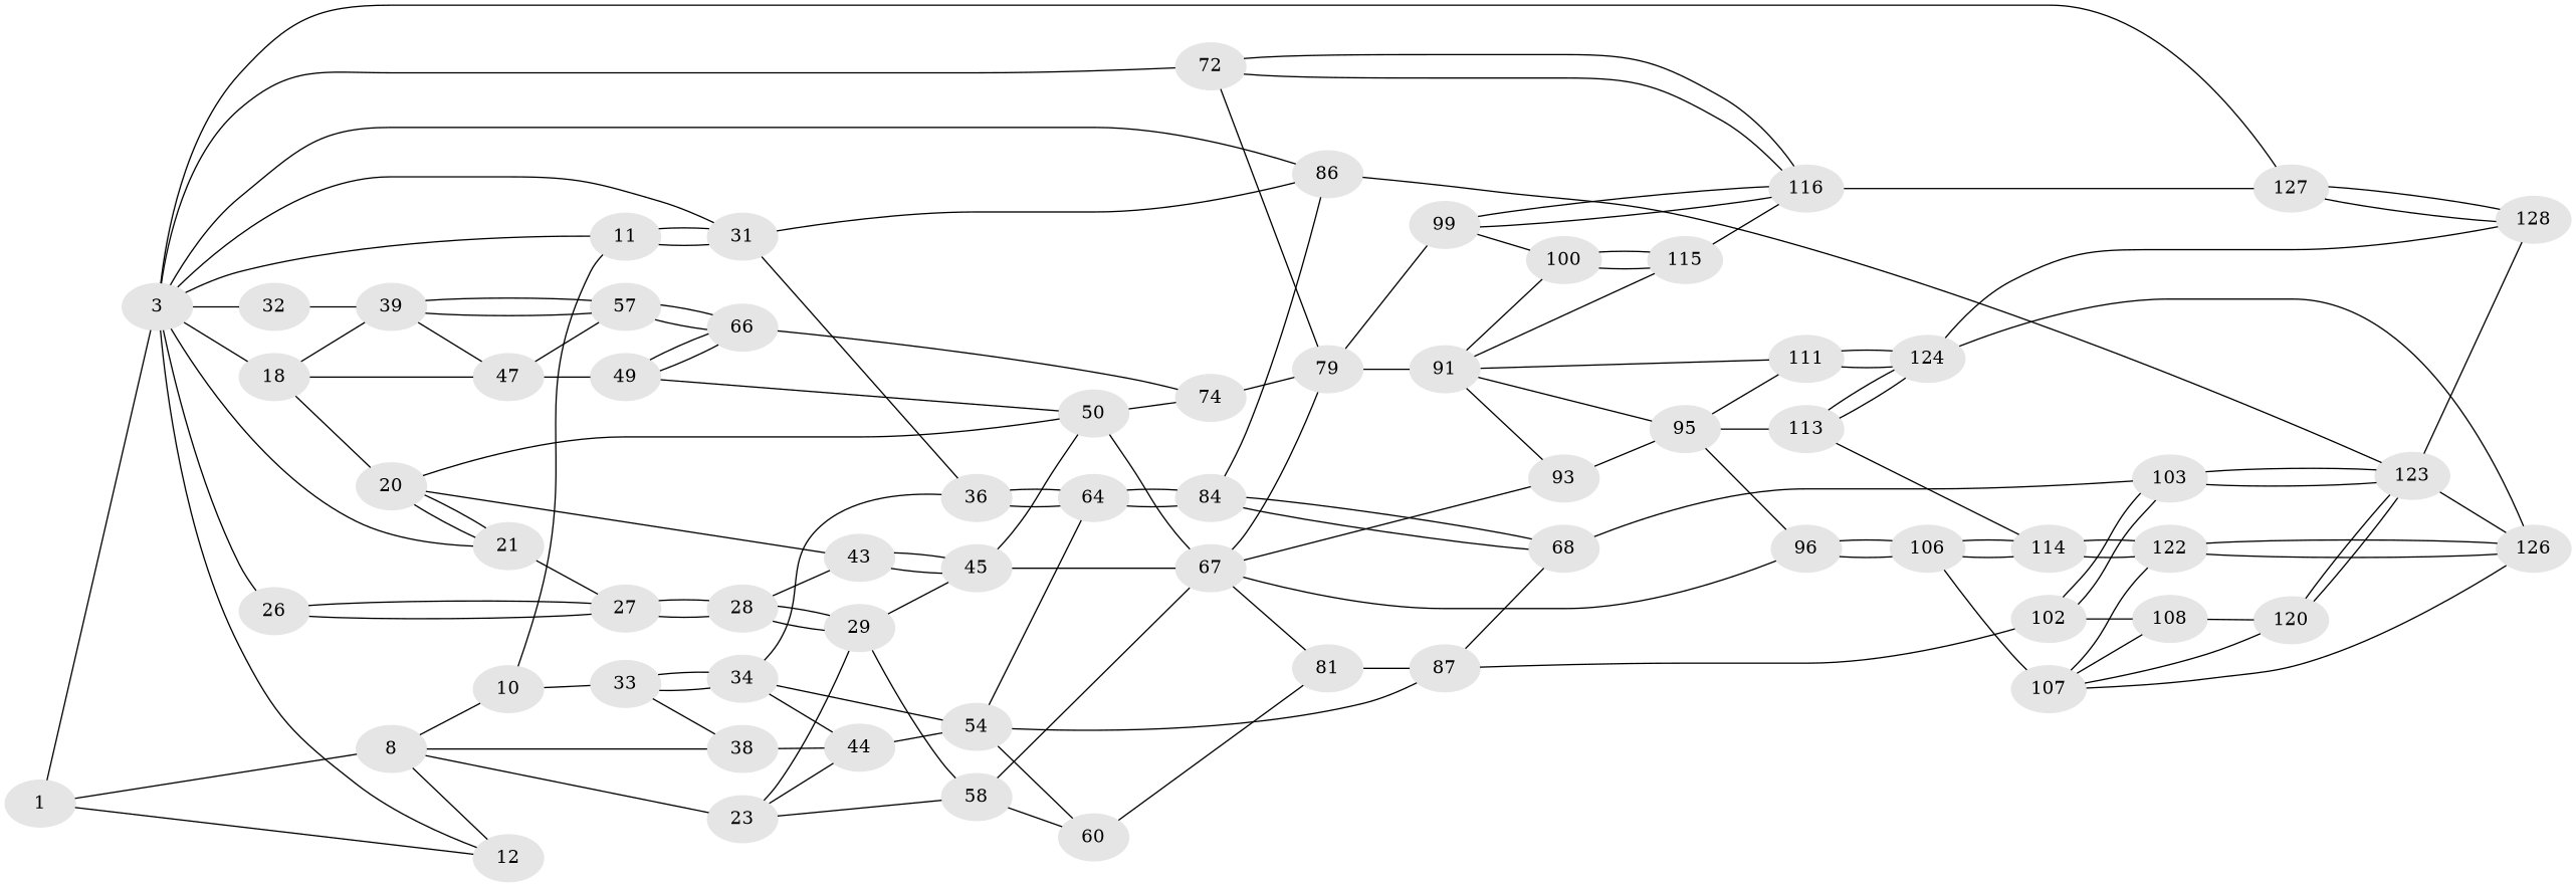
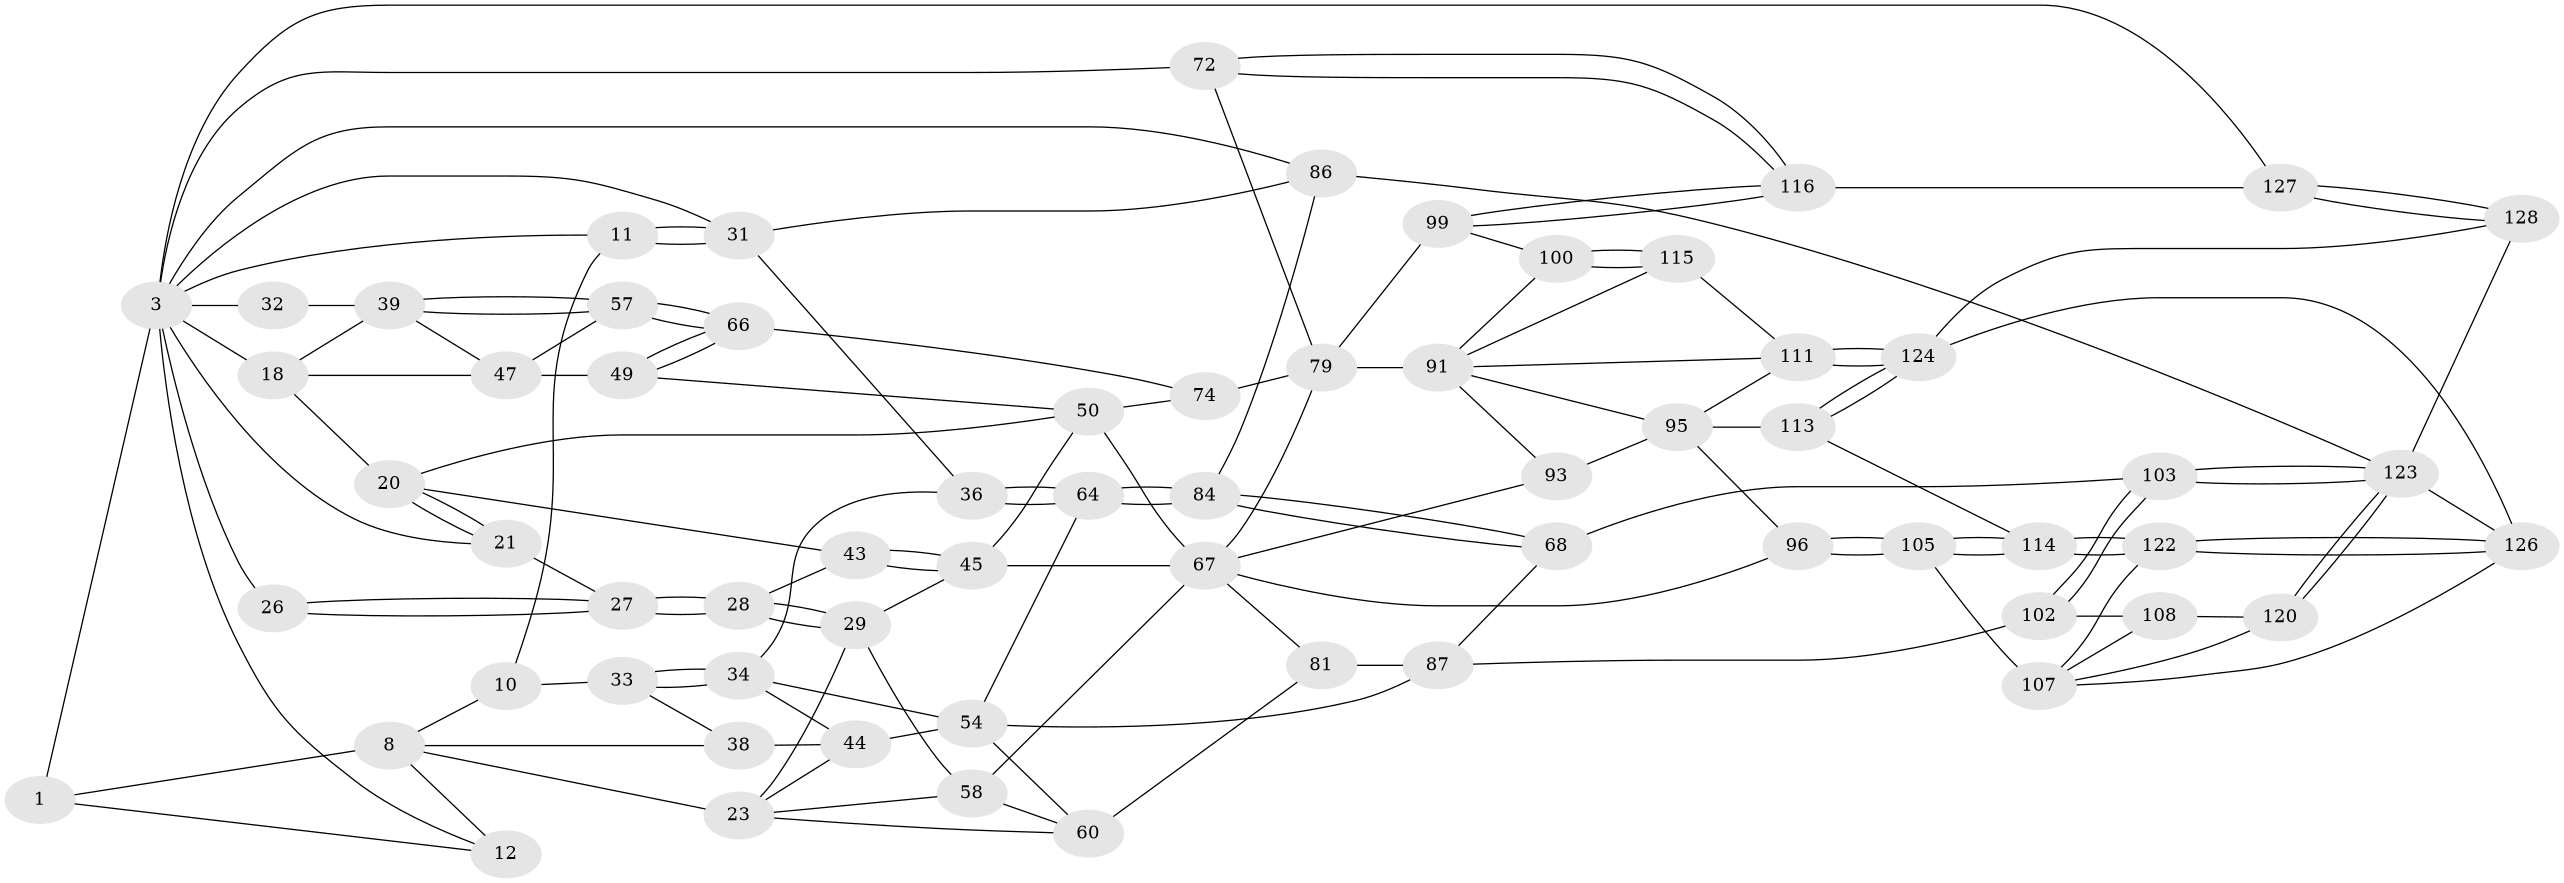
  graph {
    rankdir=LR
    node [color=gray90 style=filled]
    1 [super="+2+7"]
    3 [super="+4+15"]
    8 [super="+14+9"]
    12 [super="+13"]
    11
    18 [super="+19"]
    21
    26
    31
    32
    72 [super="+73"]
    86
    127
    10
    23 [super="+24+30"]
    38
    20 [super="+42"]
    39 [super="+40"]
    47 [super="+48"]
    27 [super="+37"]
    36
    79 [super="+80+97"]
    116 [super="+117"]
    123 [super="+130"]
    128
    33
    29 [super="+46"]
    44 [super="+53"]
    58 [super="+59+65"]
    60 [super="+61"]
    34 [super="+35"]
    43
    50 [super="+51+77"]
    57
    49
    45 [super="+56"]
    67 [super="+76+68"]
    74 [super="+78+75"]
    28 [super="+41"]
    54 [super="+62"]
    81 [super="+89+82"]
    64
    87 [super="+88+90"]
    84 [super="+85"]
    66
    93
    96
    n48 [label=68 super="+104"]
    102
    91 [super="+101+92"]
    99
    95 [super="+105"]
-   106
+   106 [label=105]
    100
    111
    115
    103
    126 [super="+129"]
    108 [super="+109+121"]
    113
    124 [super="+125"]
    114
    107 [super="+118"]
    120
    122
    1 -- 3
    1 -- 8
    1 -- 12 [weight=2]
    3 -- 12
    3 -- 11
    3 -- 18
    3 -- 21
    3 -- 26 [weight=2]
    3 -- 31
    3 -- 32 [weight=2]
    3 -- 72
    3 -- 86
    3 -- 127
    8 -- 12
    8 -- 10
    8 -- 23 [weight=2]
    8 -- 38
    11 -- 31
    11 -- 31
    18 -- 20
    18 -- 39
    18 -- 47
    21 -- 27
    26 -- 27
    26 -- 27
    31 -- 86
    31 -- 36
    32 -- 39
    72 -- 79
    72 -- 116
    72 -- 116
    86 -- 123
    127 -- 128
    127 -- 128
    10 -- 11
    10 -- 33
    23 -- 29
    23 -- 44
    23 -- 58
+   23 -- 60
    38 -- 44
    20 -- 21
    20 -- 21
    20 -- 43
    20 -- 50
    39 -- 47
    39 -- 57
    39 -- 57
    47 -- 57
    47 -- 49
    27 -- 28 [weight=2]
    27 -- 28
    36 -- 64
    36 -- 64
    79 -- 91
    79 -- 99
    116 -- 127
    123 -- 128
    123 -- 126
    33 -- 38
    33 -- 34
    33 -- 34
    29 -- 58
    29 -- 45
    44 -- 54
    58 -- 60
    58 -- 67
    60 -- 81
    34 -- 36
    34 -- 44
    34 -- 54
    43 -- 45
    43 -- 45
    50 -- 67
    50 -- 74 [weight=2]
    57 -- 66
    57 -- 66
    49 -- 50
    49 -- 66
    49 -- 66
    45 -- 50
    45 -- 67
    67 -- 79
    67 -- 81
    67 -- 93
    67 -- 96
    74 -- 79
    28 -- 29
    28 -- 29
    28 -- 43
    54 -- 60
    54 -- 64
    54 -- 87
    81 -- 87 [weight=2]
    64 -- 84
    64 -- 84
    87 -- n48
    87 -- 102
    84 -- 86
    84 -- n48 [weight=2]
    84 -- n48
    66 -- 74
    93 -- 95
    96 -- 106
    96 -- 106
    n48 -- 103
    102 -- 103
    102 -- 103
    102 -- 108
    91 -- 93
    91 -- 95
    91 -- 100
    91 -- 111
    91 -- 115
    99 -- 116
    99 -- 116
    99 -- 100
    95 -- 96
    95 -- 111
    95 -- 113
    106 -- 114
    106 -- 114
    106 -- 107
    100 -- 115
    100 -- 115
    111 -- 124
    111 -- 124
-   115 -- 116
+   115 -- 111
    103 -- 123
    103 -- 123
    108 -- 120
    113 -- 124
    113 -- 124
    113 -- 114
    124 -- 128
    124 -- 126
    114 -- 122
    114 -- 122
    107 -- 126
    107 -- 108
    107 -- 120
    107 -- 122
    120 -- 123
    120 -- 123
    122 -- 126
    122 -- 126
  }
